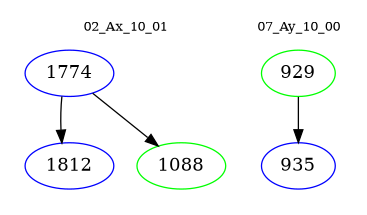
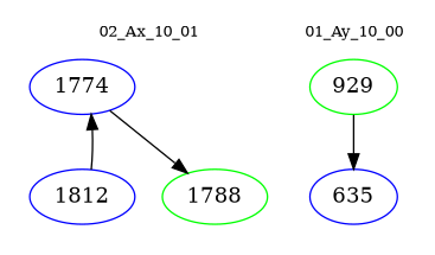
  digraph {
    node [color=blue]
    edge [color=black]
    n1 [label=1774]
    n2 [label=1812]
-   n3 [color=green label=1088]
+   n3 [color=green label=1788]
    n4 [color=green label=929]
-   n5 [label=935]
+   n5 [label=635]
    subgraph cluster_1 {
      color=white
      fontsize=10
      label="02_Ax_10_01"
      n1
      n2
      n3
    }
    subgraph cluster_2 {
      color=white
      fontsize=10
-     label="07_Ay_10_00"
+     label="01_Ay_10_00"
      n4
      n5
    }
-   n1 -> n2
+   n2 -> n1
    n1 -> n3
    n4 -> n5
  }
